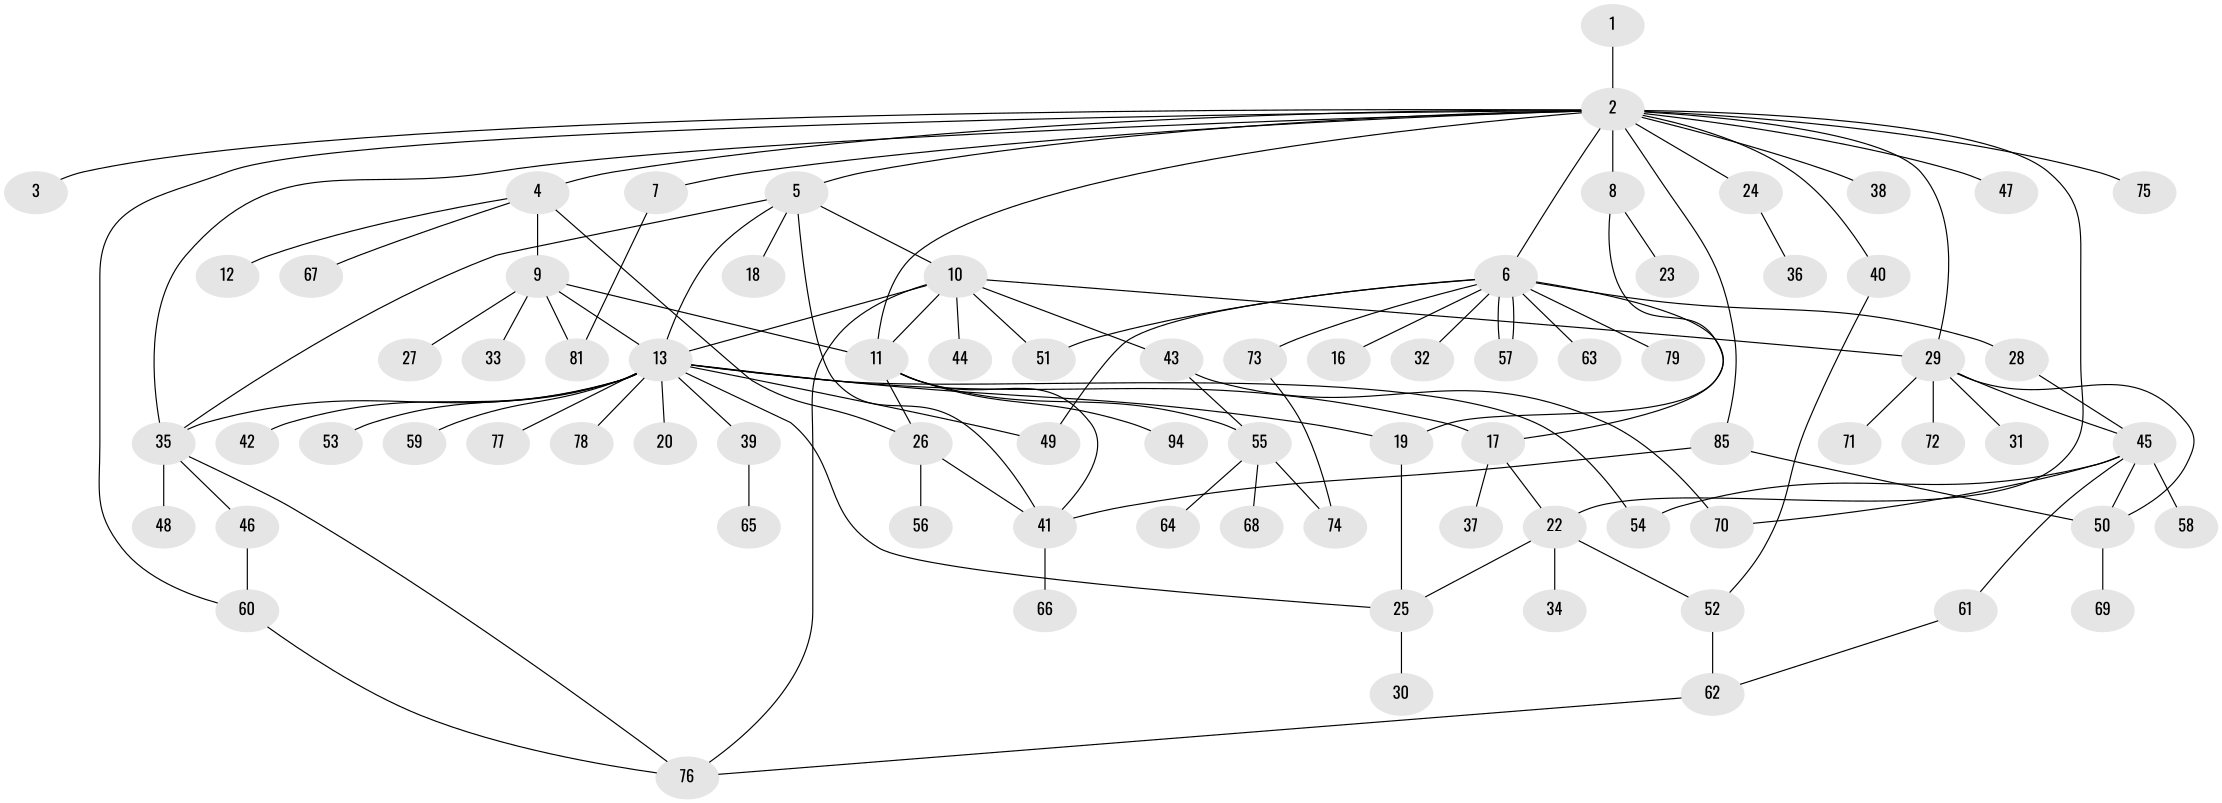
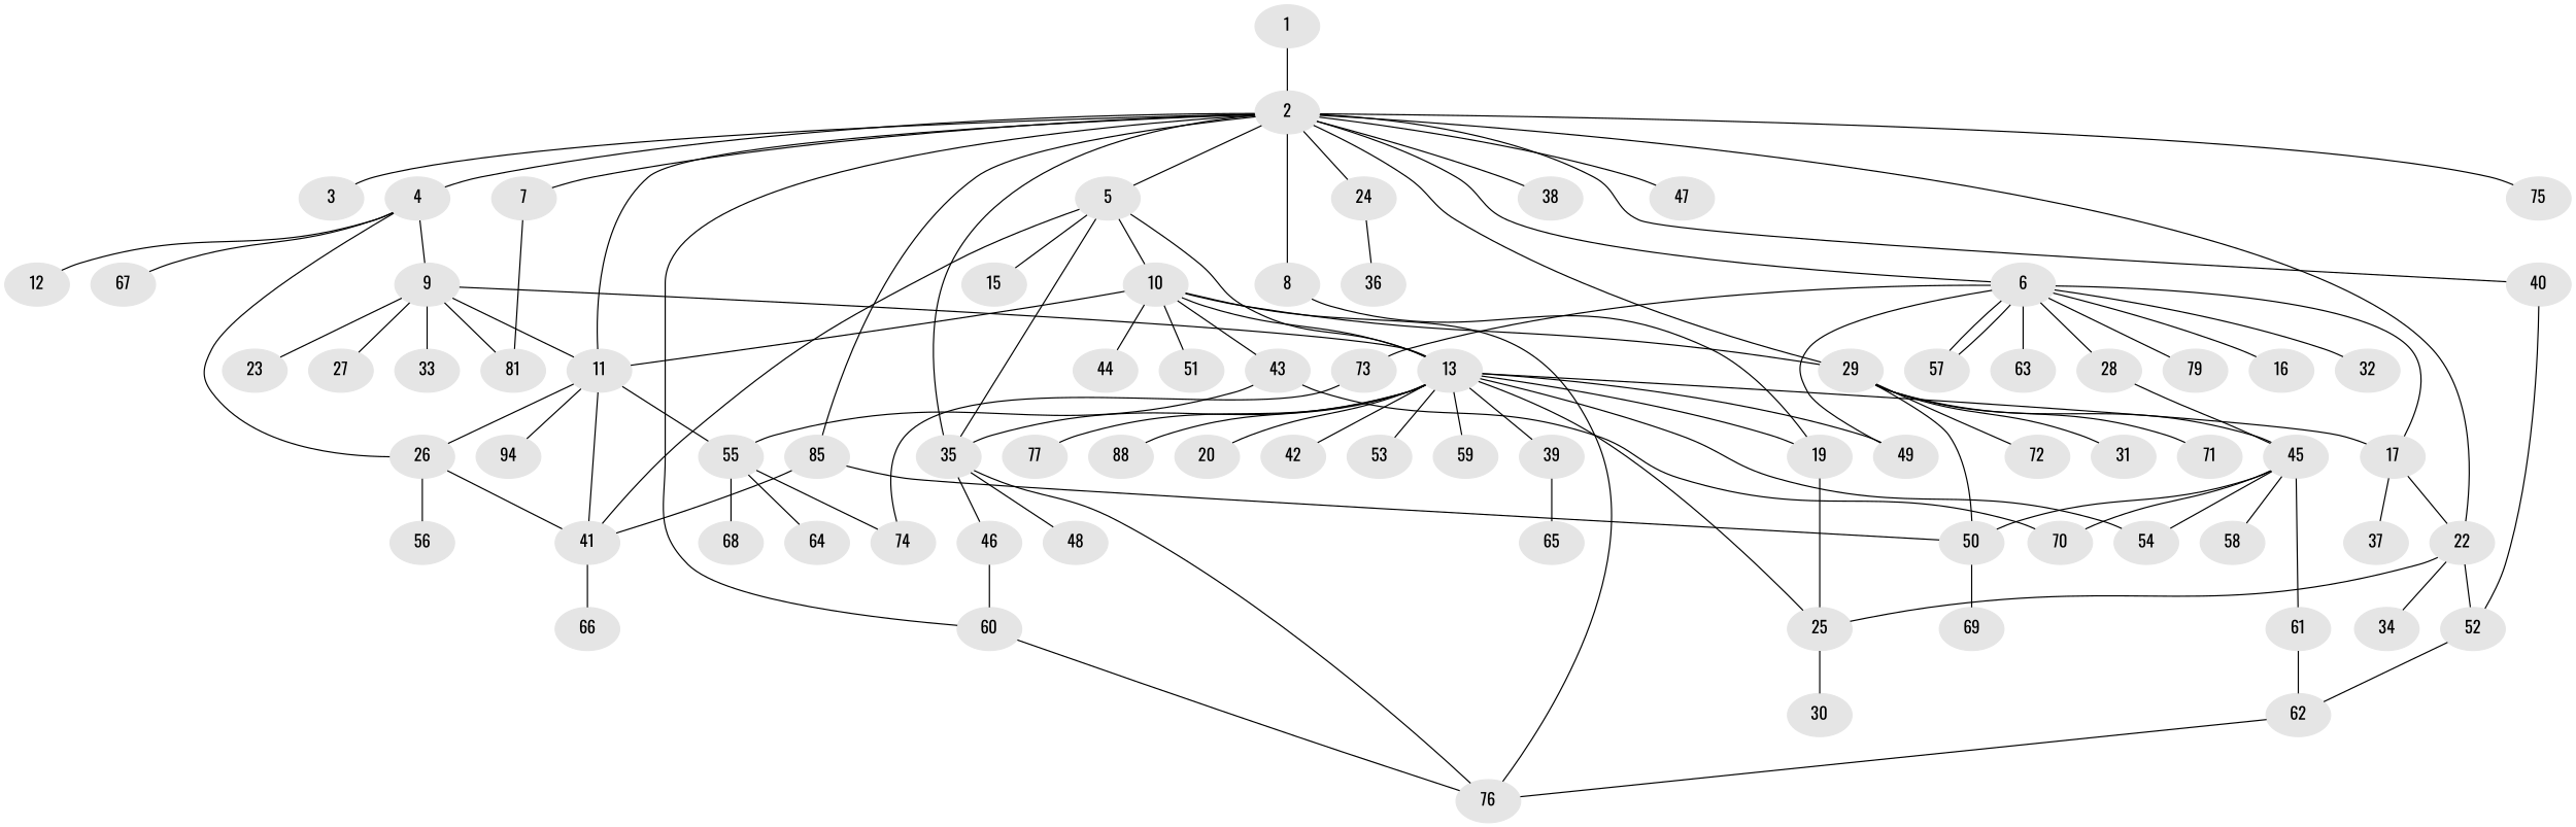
  graph {
    fontname=Oswald
    node [color=gray90 fontname=Oswald style=filled]
    edge [fontname=Oswald]
    1
    2
    3
    4
    5
    6
    7
    8
    11
    n10 [label=85]
    22
    24
    29
    35
    38
    40
    47
    60
    75
    9
    12
    26
    67
    10
    13
-   18
+   18 [label=15]
    41
    16
    17
    28
    32
    49
    51
    57
    63
    73
    79
    n38 [label=81]
    19
    n40 [label=94]
    55
    50
    25
    34
    52
    36
    45
    31
    71
    72
    76
    46
    48
    23
    27
    33
    56
    43
    44
    20
    39
    42
    53
    54
    59
    77
-   78
+   78 [label=88]
    66
    37
    74
    70
    64
    68
    30
    65
    69
    62
    58
    61
    1 -- 2
    2 -- 3
    2 -- 4
    2 -- 5
    2 -- 6
    2 -- 7
    2 -- 8
    2 -- 11
    2 -- n10
    2 -- 22
    2 -- 24
    2 -- 29
    2 -- 35
    2 -- 38
    2 -- 40
    2 -- 47
    2 -- 60
    2 -- 75
    4 -- 9
    4 -- 12
    4 -- 26
    4 -- 67
    5 -- 35
    5 -- 10
    5 -- 13
    5 -- 18
    5 -- 41
    6 -- 16
    6 -- 17
    6 -- 28
    6 -- 32
    6 -- 49
-   6 -- 51
    6 -- 57
    6 -- 57
    6 -- 63
    6 -- 73
    6 -- 79
    7 -- n38
    8 -- 19
    11 -- 26
    11 -- 41
    11 -- n40
    11 -- 55
    n10 -- 41
    n10 -- 50
    22 -- 25
    22 -- 34
    22 -- 52
    24 -- 36
    29 -- 50
    29 -- 45
    29 -- 31
    29 -- 71
    29 -- 72
    35 -- 76
    35 -- 46
    35 -- 48
    40 -- 52
    60 -- 76
    9 -- 11
    9 -- 13
    9 -- n38
-   8 -- 23
+   9 -- 23
    9 -- 27
    9 -- 33
    26 -- 41
    26 -- 56
    10 -- 11
    10 -- 29
    10 -- 13
    10 -- 51
    10 -- 76
    10 -- 43
    10 -- 44
    13 -- 35
    13 -- 17
    13 -- 49
    13 -- 19
    13 -- 25
    13 -- 20
    13 -- 39
    13 -- 42
    13 -- 53
    13 -- 54
    13 -- 59
    13 -- 77
    13 -- 78
    41 -- 66
    17 -- 22
    17 -- 37
    28 -- 45
    73 -- 74
    19 -- 25
    55 -- 74
    55 -- 64
    55 -- 68
    50 -- 69
    25 -- 30
    52 -- 62
    45 -- 50
    45 -- 54
    45 -- 70
    45 -- 58
    45 -- 61
    46 -- 60
    43 -- 55
    43 -- 70
    39 -- 65
    62 -- 76
    61 -- 62
  }
